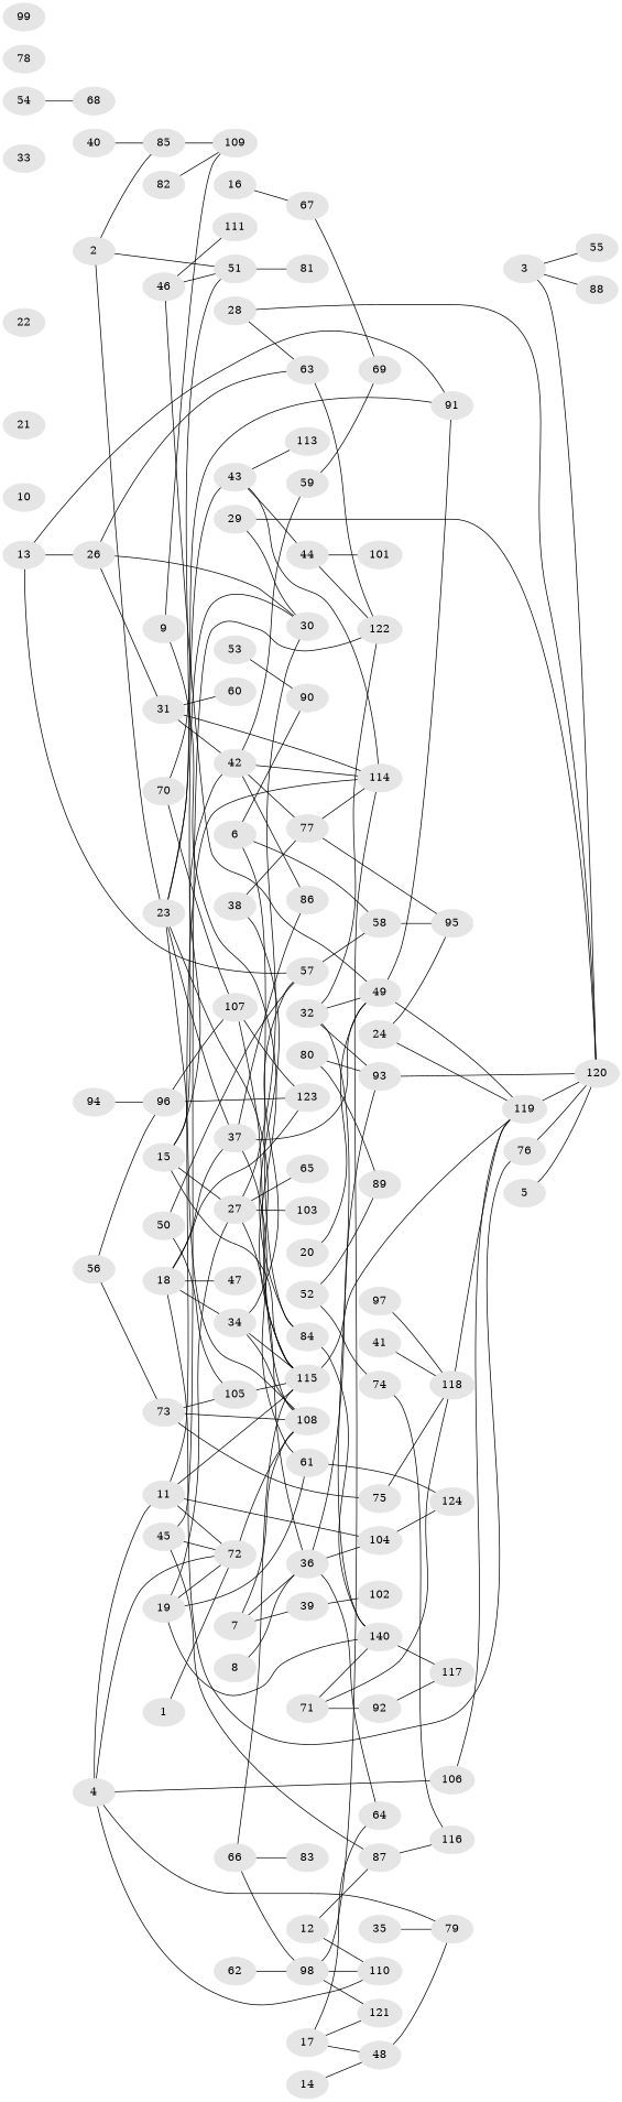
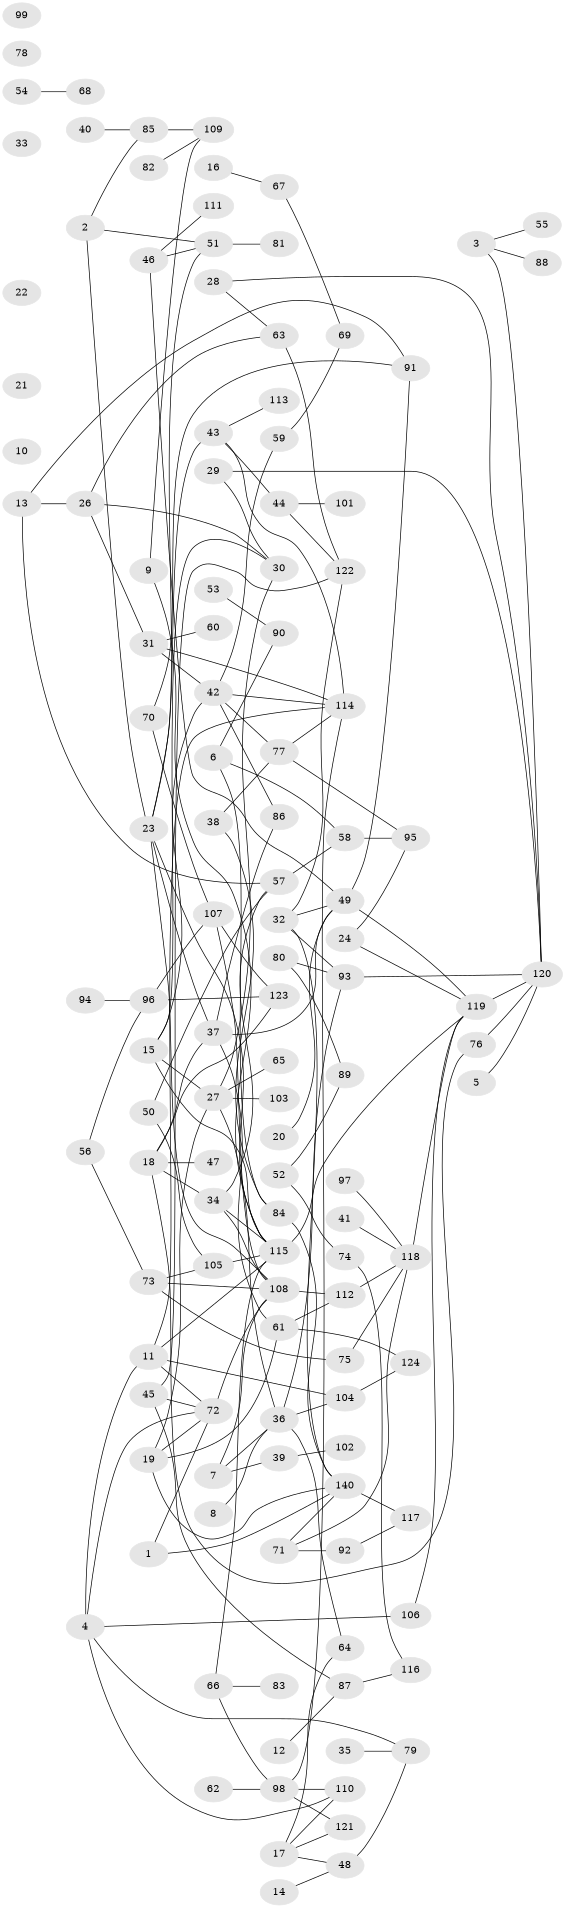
  graph {
    rankdir=LR
    node [color=gray90 style=filled]
    1
    72
    n3 [label=140]
    108
    117
    2
    23
    51
    85
    115
    37
    43
    81
    109
    3
    55
    88
    120
    4
    11
    79
    106
    110
    104
    114
    119
    5
    6
    58
    84
    90
    95
    7
    36
    39
    64
    93
    102
+   112
    8
    9
    10
    124
    12
    87
    116
    13
    26
    57
    91
    30
    31
    63
    14
    48
    15
    27
    42
    65
    103
    86
    77
    59
    16
    67
    69
    17
    121
    18
    34
    47
    76
    123
    61
    49
    19
    20
    21
    22
    44
    113
    24
    60
    122
    28
    29
    96
    107
    32
    33
    35
    38
    40
    41
    118
    101
    45
    46
    111
    50
    105
    52
    74
    89
    53
    54
    68
    56
    73
    75
    62
    98
    66
    83
    70
    71
    92
    78
    80
    82
    94
    97
    99
    1 -- 72
+   1 -- n3
    72 -- 108
    n3 -- 117
+   108 -- 112
    2 -- 23
    2 -- 51
    2 -- 85
    23 -- 108
    23 -- 51
    23 -- 115
    23 -- 37
    23 -- 43
    51 -- 81
    85 -- 109
    115 -- 119
    37 -- 86
    37 -- 61
    37 -- 49
    43 -- 114
    43 -- 44
    43 -- 113
    3 -- 55
    3 -- 88
    3 -- 120
    4 -- 72
    4 -- 11
    4 -- 79
    4 -- 106
    4 -- 110
    11 -- 72
    11 -- 115
    11 -- 104
    11 -- 114
    106 -- 119
    104 -- 124
    119 -- 120
    5 -- 120
    6 -- 58
    6 -- 84
    6 -- 90
    58 -- 95
    84 -- n3
    7 -- 108
    7 -- 36
    7 -- 39
    36 -- 104
    36 -- 64
    36 -- 93
    39 -- 102
    93 -- 120
+   112 -- 118
    8 -- 36
    9 -- 115
    9 -- 109
-   12 -- 110
+   17 -- 110
    12 -- 87
    87 -- 116
    13 -- 26
    13 -- 57
    13 -- 91
    26 -- 30
    26 -- 31
    26 -- 63
    57 -- 58
    31 -- 114
    31 -- 42
    31 -- 60
    63 -- 122
    14 -- 48
    48 -- 79
    15 -- 115
    15 -- 30
    15 -- 27
    15 -- 42
    27 -- 36
    27 -- 30
    27 -- 65
    27 -- 103
    42 -- 114
    42 -- 86
    42 -- 77
    42 -- 59
    77 -- 114
    77 -- 95
    59 -- 69
    16 -- 67
    67 -- 69
    17 -- 64
    17 -- 48
    17 -- 121
    18 -- 37
    18 -- 34
    18 -- 47
    18 -- 76
    18 -- 123
    34 -- 108
    34 -- 115
    34 -- 57
    76 -- 120
+   61 -- 112
    61 -- 124
    49 -- 119
    49 -- 91
    19 -- 72
    19 -- n3
    19 -- 27
    19 -- 61
    20 -- 49
    44 -- 122
    44 -- 101
    24 -- 119
    24 -- 95
    28 -- 120
    28 -- 63
    29 -- 120
    29 -- 30
    96 -- 123
    96 -- 107
    107 -- 108
    107 -- 123
    32 -- n3
    32 -- 93
    32 -- 49
    32 -- 122
    35 -- 79
    38 -- 84
    38 -- 77
    40 -- 85
    41 -- 118
    118 -- 119
    45 -- 72
    45 -- 87
    45 -- 122
    46 -- 51
    46 -- 49
    46 -- 111
    50 -- 57
    50 -- 105
    105 -- 115
    52 -- 74
    52 -- 89
    74 -- 116
    53 -- 90
    54 -- 68
    56 -- 96
    56 -- 73
    73 -- 108
    73 -- 105
    73 -- 75
    75 -- 118
    62 -- 98
    98 -- 110
    98 -- 114
    98 -- 121
    66 -- 115
    66 -- 98
    66 -- 83
    70 -- 91
    70 -- 107
    71 -- n3
    71 -- 118
    71 -- 92
    92 -- 117
    80 -- 93
    80 -- 89
    82 -- 109
    94 -- 96
    97 -- 118
  }
